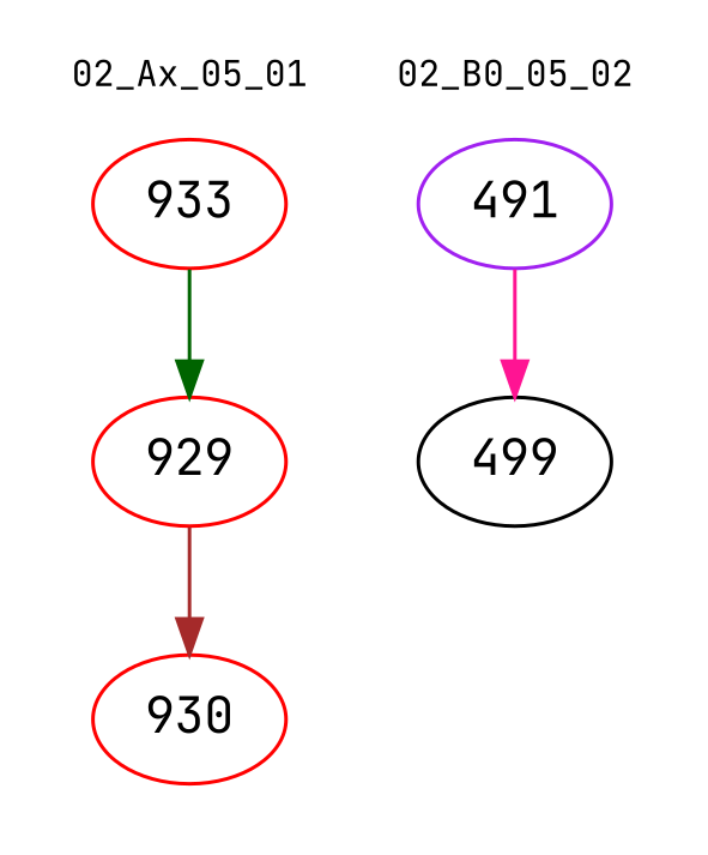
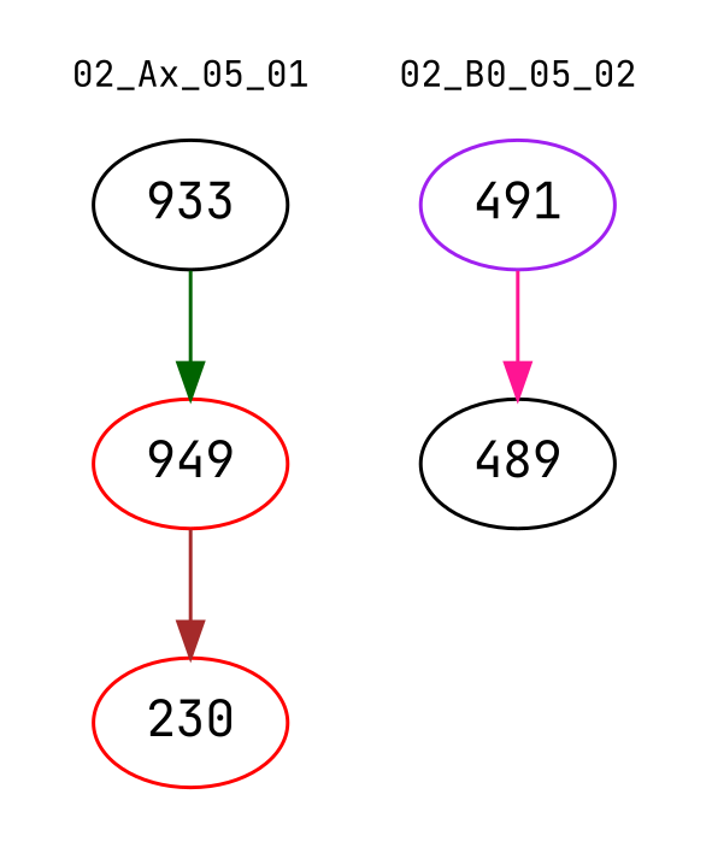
  digraph {
    fontname="JetBrains Mono"
    node [color=black fontname="JetBrains Mono"]
    edge [fontname="JetBrains Mono"]
-   n1 [color=red label=933]
-   n2 [color=red label=930]
-   n3 [color=red label=929]
+   n1 [label=933]
+   n2 [color=red label=230]
+   n3 [color=red label=949]
    n4 [color=purple label=491]
-   n5 [label=499]
+   n5 [label=489]
    subgraph cluster_1 {
      color=white
      fontsize=10
      label="02_Ax_05_01"
      n1
      n2
      n3
    }
    subgraph cluster_2 {
      color=white
      fontsize=10
      label="02_B0_05_02"
      n4
      n5
    }
    n1 -> n3 [color=darkgreen]
    n3 -> n2 [color=brown]
    n4 -> n5 [color=deeppink]
  }
